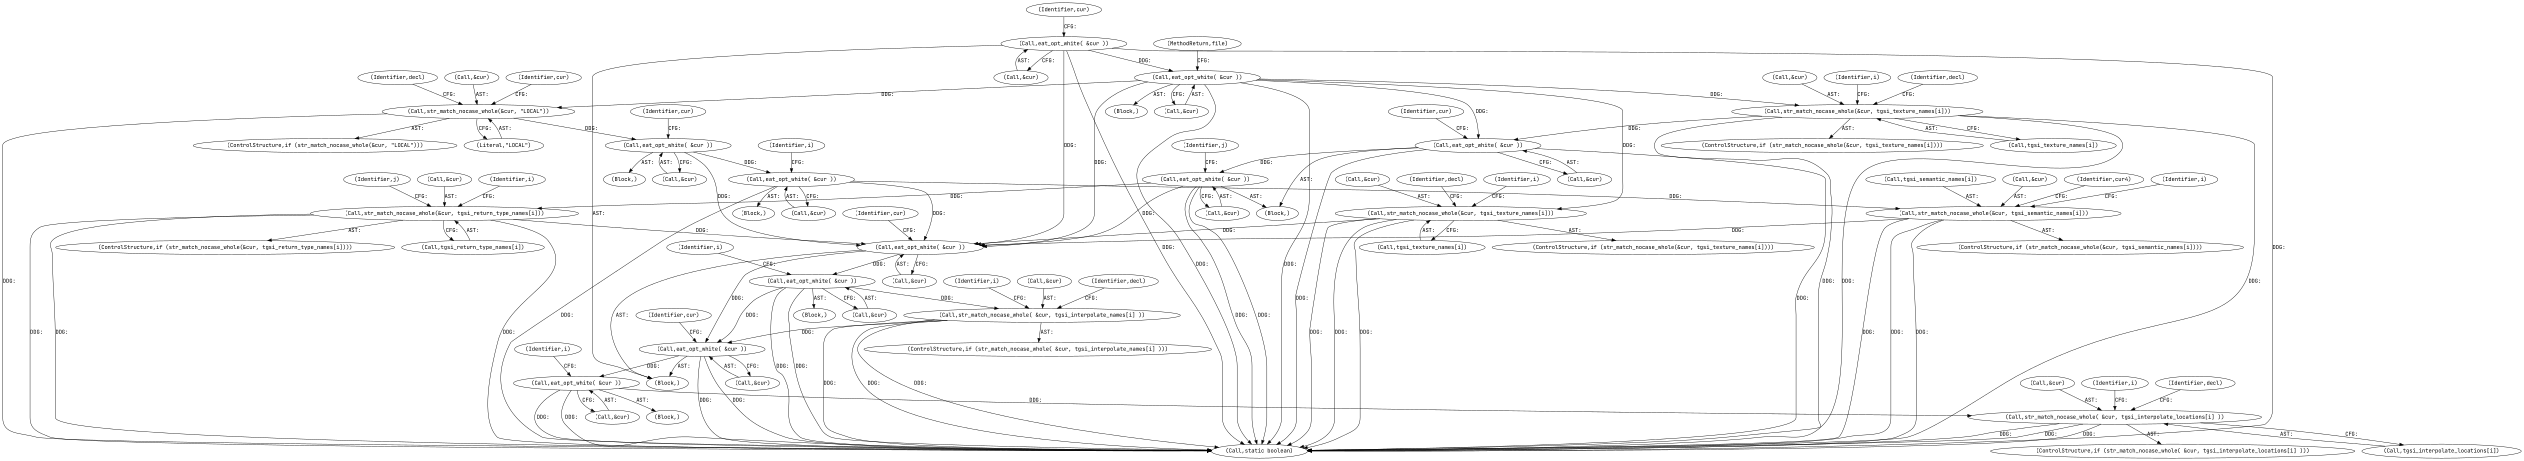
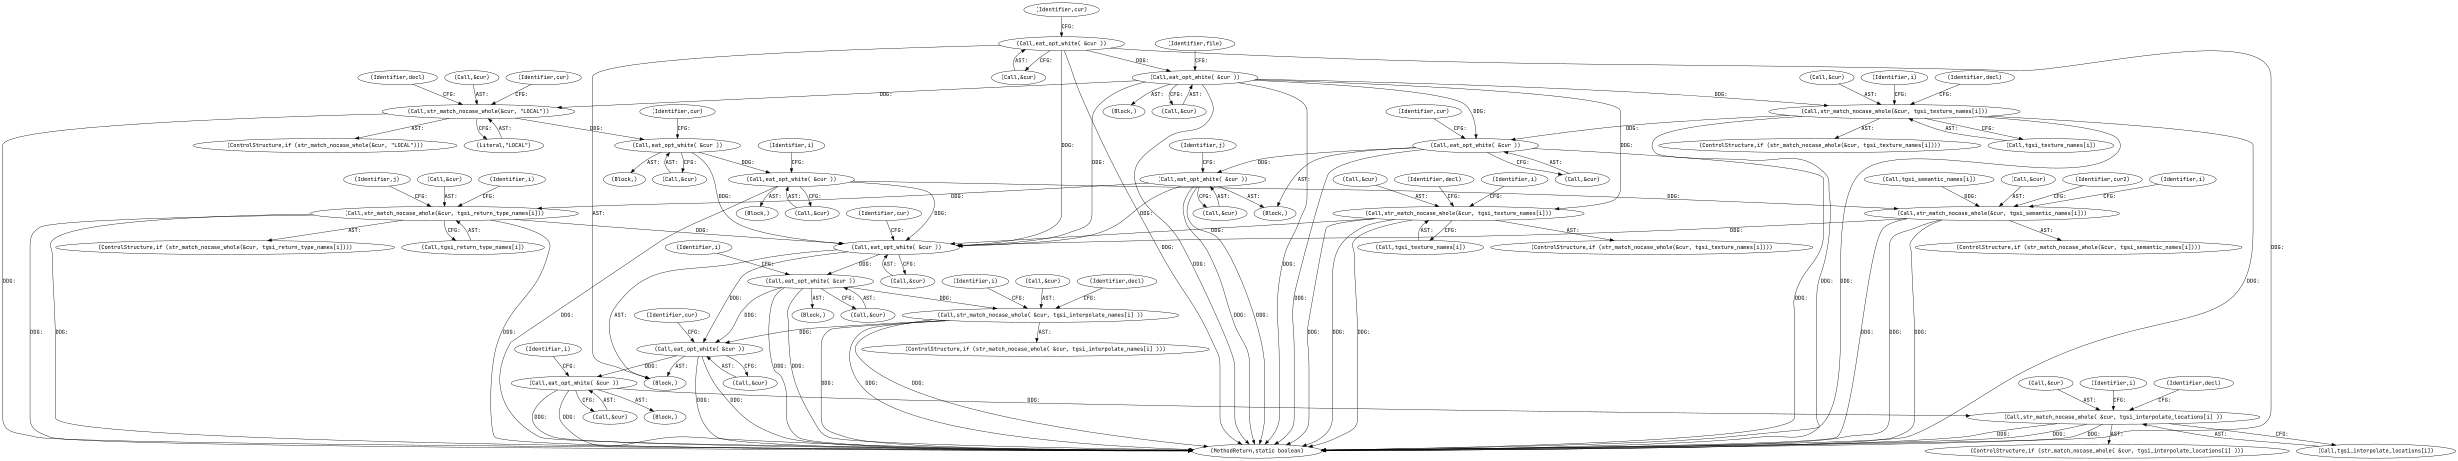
  digraph {
    fontname="JetBrains Mono"
    node [fontname="JetBrains Mono"]
    edge [fontname="JetBrains Mono"]
    n1 [label="(Call,str_match_nocase_whole( &cur, tgsi_interpolate_names[i] ))"]
    n2 [label="(Call,eat_opt_white( &cur ))"]
    n3 [label="(ControlStructure,if (str_match_nocase_whole( &cur, tgsi_interpolate_names[i] )))"]
-   n4 [label="(Call,static boolean)"]
+   n4 [label="(MethodReturn,static boolean)"]
    n5 [label="(Block,)"]
    n6 [label="(Call,eat_opt_white( &cur ))"]
    n7 [label="(Call,&cur)"]
    n8 [label="(Call,eat_opt_white( &cur ))"]
    n9 [label="(Block,)"]
    n10 [label="(Call,&cur)"]
    n11 [label="(Call,eat_opt_white( &cur ))"]
    n12 [label="(Call,&cur)"]
    n13 [label="(Call,eat_opt_white( &cur ))"]
    n14 [label="(Call,str_match_nocase_whole(&cur, tgsi_semantic_names[i]))"]
    n15 [label="(Block,)"]
    n16 [label="(Call,&cur)"]
    n17 [label="(ControlStructure,if (str_match_nocase_whole(&cur, tgsi_semantic_names[i])))"]
    n18 [label="(Call,eat_opt_white( &cur ))"]
    n19 [label="(Call,&cur)"]
    n20 [label="(Block,)"]
    n21 [label="(Call,str_match_nocase_whole(&cur, \"LOCAL\"))"]
    n22 [label="(ControlStructure,if (str_match_nocase_whole(&cur, \"LOCAL\")))"]
    n23 [label="(Literal,\"LOCAL\")"]
    n24 [label="(Call,eat_opt_white( &cur ))"]
    n25 [label="(Call,eat_opt_white( &cur ))"]
    n26 [label="(Call,str_match_nocase_whole(&cur, tgsi_texture_names[i]))"]
    n27 [label="(Call,str_match_nocase_whole(&cur, tgsi_texture_names[i]))"]
    n28 [label="(Call,&cur)"]
    n29 [label="(Block,)"]
    n30 [label="(Call,eat_opt_white( &cur ))"]
    n31 [label="(Block,)"]
    n32 [label="(Call,&cur)"]
    n33 [label="(ControlStructure,if (str_match_nocase_whole(&cur, tgsi_texture_names[i])))"]
    n34 [label="(Call,tgsi_texture_names[i])"]
    n35 [label="(Call,tgsi_texture_names[i])"]
    n36 [label="(ControlStructure,if (str_match_nocase_whole(&cur, tgsi_texture_names[i])))"]
    n37 [label="(Call,eat_opt_white( &cur ))"]
    n38 [label="(Call,&cur)"]
    n39 [label="(Call,str_match_nocase_whole(&cur, tgsi_return_type_names[i]))"]
    n40 [label="(Call,tgsi_return_type_names[i])"]
    n41 [label="(ControlStructure,if (str_match_nocase_whole(&cur, tgsi_return_type_names[i])))"]
    n42 [label="(Call,&cur)"]
    n43 [label="(Call,tgsi_semantic_names[i])"]
    n44 [label="(Call,str_match_nocase_whole( &cur, tgsi_interpolate_locations[i] ))"]
    n45 [label="(Call,&cur)"]
    n46 [label="(Block,)"]
    n47 [label="(Call,tgsi_interpolate_locations[i])"]
    n48 [label="(ControlStructure,if (str_match_nocase_whole( &cur, tgsi_interpolate_locations[i] )))"]
    n49 [label="(Call,&cur)"]
    n50 [label="(Identifier,cur)"]
    n51 [label="(Identifier,cur)"]
    n52 [label="(Identifier,j)"]
    n53 [label="(Identifier,i)"]
-   n54 [label="(Identifier,cur4)"]
+   n54 [label="(Identifier,cur2)"]
    n55 [label="(Identifier,decl)"]
    n56 [label="(Identifier,decl)"]
    n57 [label="(Identifier,decl)"]
    n58 [label="(Identifier,cur)"]
    n59 [label="(Identifier,i)"]
    n60 [label="(Call,&cur)"]
    n61 [label="(Call,&cur)"]
    n62 [label="(Identifier,cur)"]
    n63 [label="(Identifier,i)"]
    n64 [label="(Identifier,i)"]
    n65 [label="(Identifier,i)"]
    n66 [label="(Call,&cur)"]
    n67 [label="(Identifier,decl)"]
    n68 [label="(Identifier,i)"]
    n69 [label="(Call,&cur)"]
    n70 [label="(Identifier,j)"]
    n71 [label="(Identifier,cur)"]
    n72 [label="(Identifier,cur)"]
-   n73 [label="(MethodReturn,file)"]
+   n73 [label="(Identifier,file)"]
    n74 [label="(Call,&cur)"]
    n75 [label="(Identifier,i)"]
    n76 [label="(Identifier,decl)"]
    n77 [label="(Call,&cur)"]
    n78 [label="(Identifier,i)"]
    n79 [label="(Identifier,i)"]
    n1 -> n2 [label="DDG: "]
    n1 -> n3 [label="AST: "]
    n1 -> n4 [label="DDG: "]
    n1 -> n4 [label="DDG: "]
    n1 -> n4 [label="DDG: "]
    n2 -> n4 [label="DDG: "]
    n2 -> n4 [label="DDG: "]
    n2 -> n5 [label="AST: "]
    n2 -> n6 [label="DDG: "]
    n2 -> n7 [label="CFG: "]
    n6 -> n4 [label="DDG: "]
    n6 -> n4 [label="DDG: "]
    n6 -> n44 [label="DDG: "]
    n6 -> n45 [label="CFG: "]
    n6 -> n46 [label="AST: "]
    n7 -> n2 [label="AST: "]
    n8 -> n1 [label="DDG: "]
    n8 -> n2 [label="DDG: "]
    n8 -> n4 [label="DDG: "]
    n8 -> n4 [label="DDG: "]
    n8 -> n9 [label="AST: "]
    n8 -> n10 [label="CFG: "]
    n10 -> n8 [label="AST: "]
    n11 -> n2 [label="DDG: "]
    n11 -> n5 [label="AST: "]
    n11 -> n8 [label="DDG: "]
    n11 -> n12 [label="CFG: "]
    n12 -> n11 [label="AST: "]
    n13 -> n4 [label="DDG: "]
    n13 -> n11 [label="DDG: "]
    n13 -> n14 [label="DDG: "]
    n13 -> n15 [label="AST: "]
    n13 -> n16 [label="CFG: "]
    n14 -> n4 [label="DDG: "]
    n14 -> n4 [label="DDG: "]
    n14 -> n4 [label="DDG: "]
    n14 -> n11 [label="DDG: "]
    n14 -> n17 [label="AST: "]
    n16 -> n13 [label="AST: "]
    n18 -> n11 [label="DDG: "]
    n18 -> n13 [label="DDG: "]
    n18 -> n19 [label="CFG: "]
    n18 -> n20 [label="AST: "]
    n19 -> n18 [label="AST: "]
    n21 -> n4 [label="DDG: "]
    n21 -> n18 [label="DDG: "]
    n21 -> n22 [label="AST: "]
    n21 -> n23 [label="CFG: "]
    n23 -> n21 [label="AST: "]
    n24 -> n4 [label="DDG: "]
    n24 -> n4 [label="DDG: "]
    n24 -> n11 [label="DDG: "]
    n24 -> n21 [label="DDG: "]
    n24 -> n25 [label="DDG: "]
    n24 -> n26 [label="DDG: "]
    n24 -> n27 [label="DDG: "]
    n24 -> n28 [label="CFG: "]
    n24 -> n29 [label="AST: "]
    n25 -> n4 [label="DDG: "]
    n25 -> n4 [label="DDG: "]
    n25 -> n30 [label="DDG: "]
    n25 -> n31 [label="AST: "]
    n25 -> n32 [label="CFG: "]
    n26 -> n4 [label="DDG: "]
    n26 -> n4 [label="DDG: "]
    n26 -> n4 [label="DDG: "]
    n26 -> n25 [label="DDG: "]
    n26 -> n33 [label="AST: "]
    n26 -> n34 [label="CFG: "]
    n27 -> n4 [label="DDG: "]
    n27 -> n4 [label="DDG: "]
    n27 -> n4 [label="DDG: "]
    n27 -> n11 [label="DDG: "]
    n27 -> n35 [label="CFG: "]
    n27 -> n36 [label="AST: "]
    n28 -> n24 [label="AST: "]
    n30 -> n4 [label="DDG: "]
    n30 -> n4 [label="DDG: "]
    n30 -> n11 [label="DDG: "]
    n30 -> n31 [label="AST: "]
    n30 -> n39 [label="DDG: "]
    n30 -> n42 [label="CFG: "]
    n32 -> n25 [label="AST: "]
    n34 -> n26 [label="AST: "]
    n35 -> n27 [label="AST: "]
    n37 -> n4 [label="DDG: "]
    n37 -> n4 [label="DDG: "]
    n37 -> n5 [label="AST: "]
    n37 -> n11 [label="DDG: "]
    n37 -> n24 [label="DDG: "]
    n37 -> n38 [label="CFG: "]
    n38 -> n37 [label="AST: "]
    n39 -> n4 [label="DDG: "]
    n39 -> n4 [label="DDG: "]
    n39 -> n4 [label="DDG: "]
    n39 -> n11 [label="DDG: "]
    n39 -> n40 [label="CFG: "]
    n39 -> n41 [label="AST: "]
    n40 -> n39 [label="AST: "]
    n42 -> n30 [label="AST: "]
-   n43 -> n14 [label="AST: "]
+   n43 -> n14 [label="DDG: "]
    n44 -> n4 [label="DDG: "]
    n44 -> n4 [label="DDG: "]
    n44 -> n4 [label="DDG: "]
    n44 -> n47 [label="CFG: "]
    n44 -> n48 [label="AST: "]
    n45 -> n6 [label="AST: "]
    n47 -> n44 [label="AST: "]
    n49 -> n14 [label="AST: "]
    n50 -> n21 [label="CFG: "]
    n51 -> n11 [label="CFG: "]
    n52 -> n39 [label="CFG: "]
    n53 -> n1 [label="CFG: "]
    n54 -> n14 [label="CFG: "]
    n55 -> n27 [label="CFG: "]
    n56 -> n44 [label="CFG: "]
    n57 -> n26 [label="CFG: "]
    n58 -> n18 [label="CFG: "]
    n59 -> n6 [label="CFG: "]
    n60 -> n1 [label="AST: "]
    n61 -> n39 [label="AST: "]
    n62 -> n2 [label="CFG: "]
    n63 -> n13 [label="CFG: "]
    n64 -> n39 [label="CFG: "]
    n65 -> n27 [label="CFG: "]
    n66 -> n27 [label="AST: "]
    n67 -> n21 [label="CFG: "]
    n68 -> n8 [label="CFG: "]
    n69 -> n21 [label="AST: "]
    n70 -> n30 [label="CFG: "]
    n71 -> n37 [label="CFG: "]
    n72 -> n25 [label="CFG: "]
    n73 -> n24 [label="CFG: "]
    n74 -> n44 [label="AST: "]
    n75 -> n14 [label="CFG: "]
    n76 -> n1 [label="CFG: "]
    n77 -> n26 [label="AST: "]
    n78 -> n44 [label="CFG: "]
    n79 -> n26 [label="CFG: "]
  }
